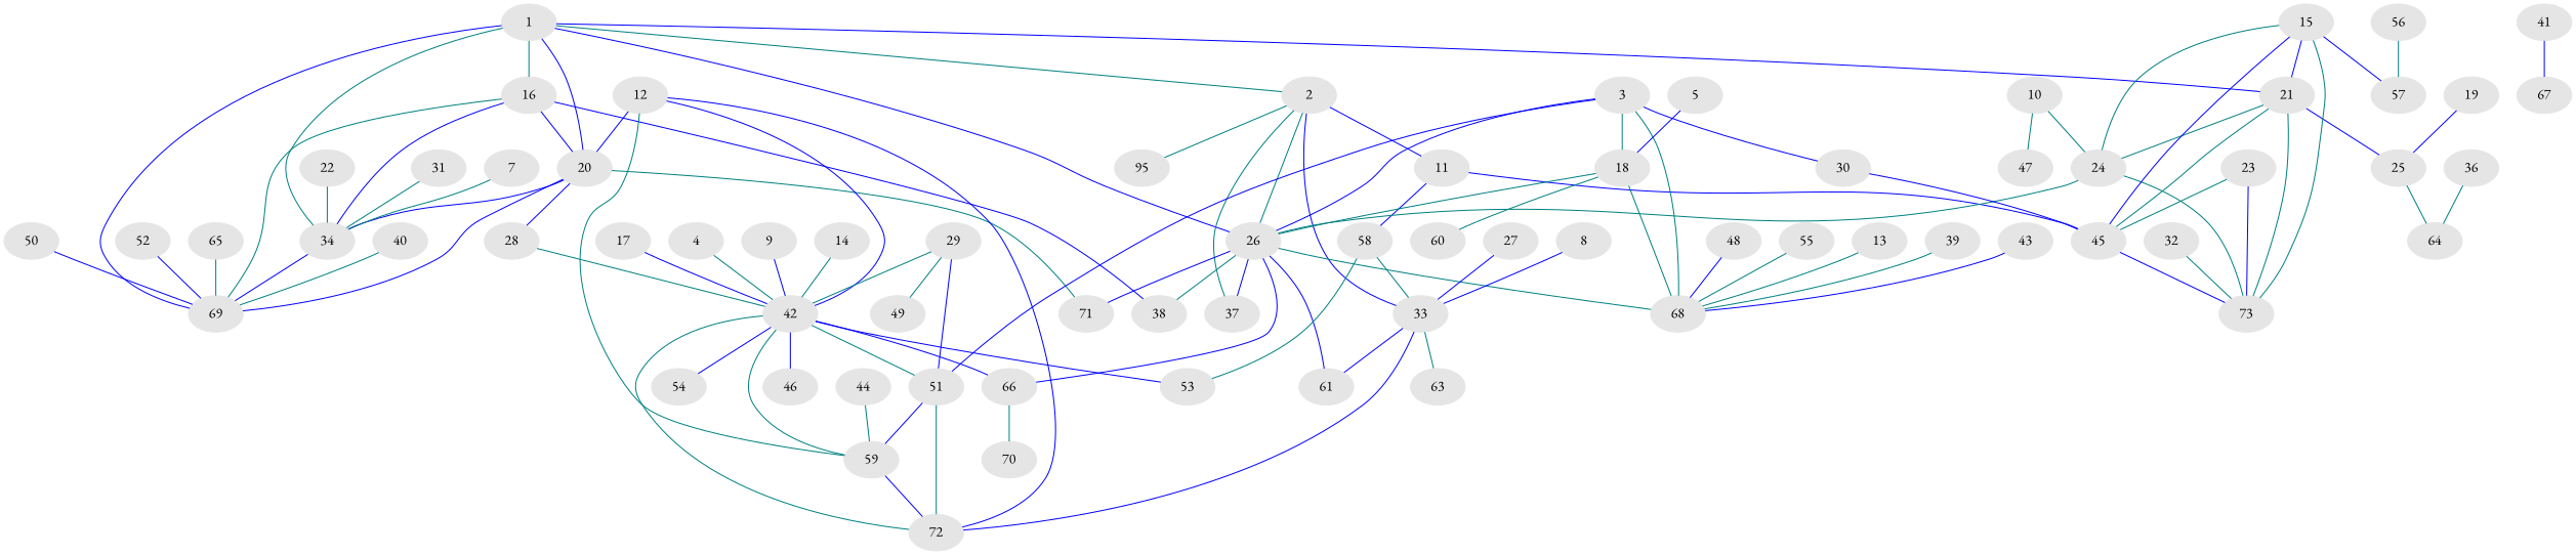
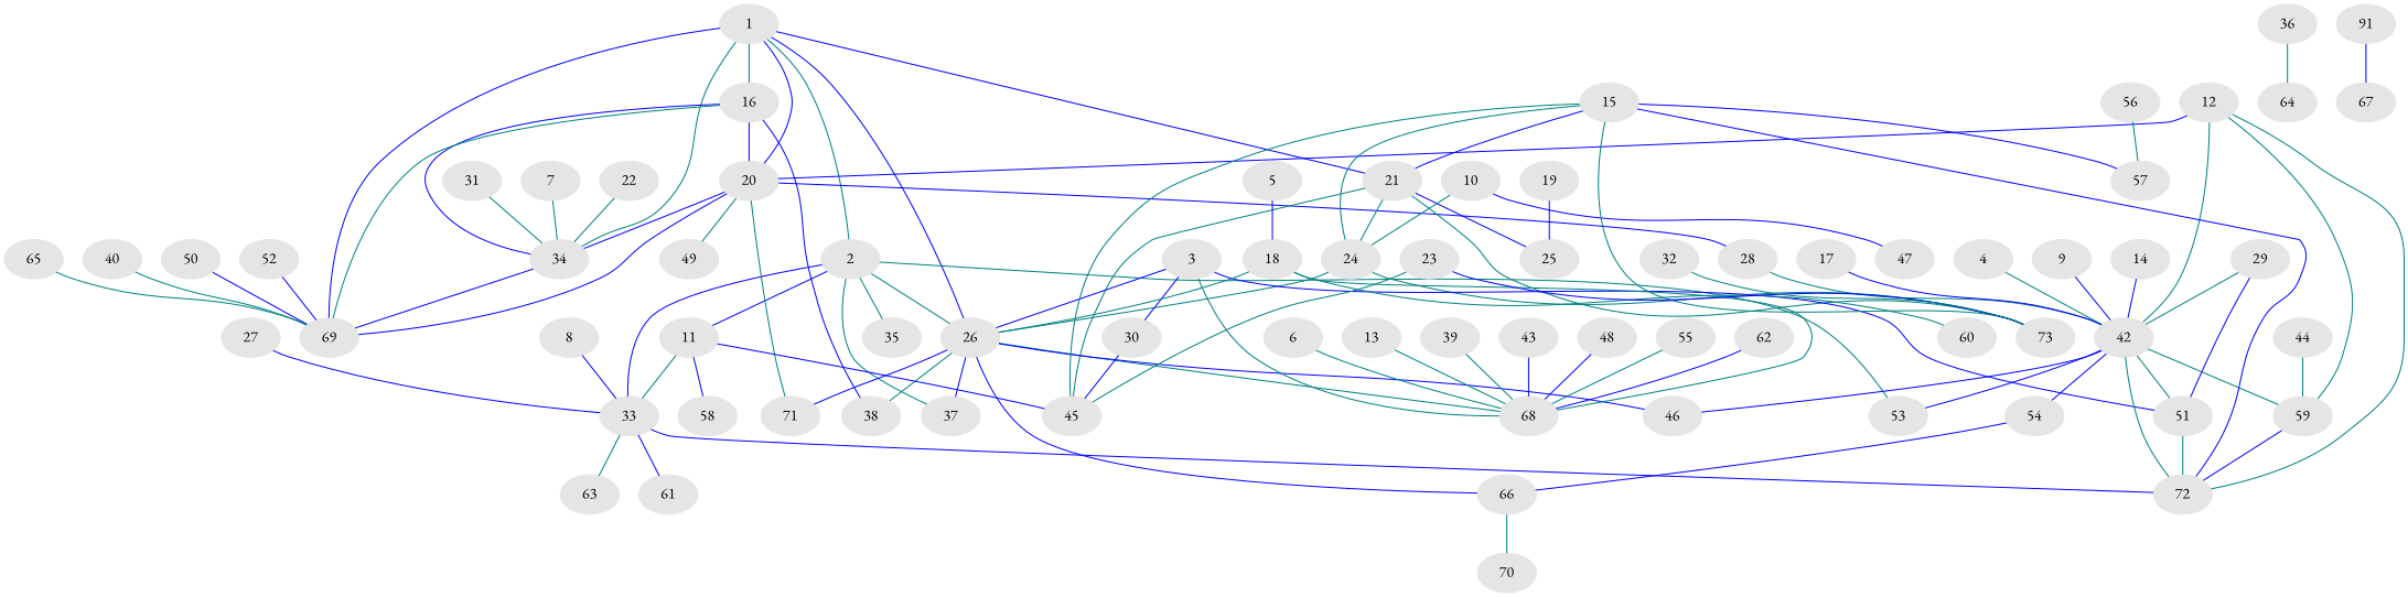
  graph {
    fontname="EB Garamond"
    node [color=gray90 fontname="EB Garamond" style=filled]
    edge [color=teal fontname="EB Garamond" weight=1.0]
    1
    2
    16
    20
    21
    26
    34
    69
    11
    33
-   35 [label=95]
+   35
    37
    53
    38
    28
    49
    71
    24
    45
    73
    25
    68
    46
    66
    58
    72
    61
    63
    3
    18
    51
    30
    60
    59
    4
    42
    54
    5
+   6
    7
    8
    9
    10
    47
    12
    13
    14
    15
    57
    17
    19
    64
    22
    23
    70
    27
    29
    31
    32
    36
    39
    40
-   41
+   41 [label=91]
    67
    43
    44
    48
    50
    52
    55
    56
+   62
    65
    1 -- 2
    1 -- 16 [weight=2.0]
    1 -- 20 [color=blue weight=2.0]
    1 -- 21 [color=blue]
    1 -- 26 [color=blue]
    1 -- 34 [weight=2.0]
    1 -- 69 [color=blue weight=2.0]
    2 -- 26
    2 -- 11 [color=blue weight=2.0]
    2 -- 33 [color=blue weight=6.0]
    2 -- 35
    2 -- 37
-   58 -- 53
+   2 -- 53
    16 -- 20 [color=blue]
    16 -- 34 [color=blue]
    16 -- 69
    16 -- 38 [color=blue]
    20 -- 34 [color=blue]
    20 -- 69 [color=blue]
    20 -- 28 [color=blue]
-   29 -- 49
+   20 -- 49
    20 -- 71
    21 -- 24
    21 -- 45
    21 -- 73 [weight=2.0]
    21 -- 25 [color=blue]
    26 -- 37 [color=blue]
    26 -- 38
    26 -- 71 [color=blue]
    26 -- 68 [weight=2.0]
-   26 -- 61 [color=blue]
+   26 -- 46 [color=blue]
    26 -- 66 [color=blue]
    34 -- 69 [color=blue]
-   58 -- 33 [weight=3.0]
+   11 -- 33 [weight=3.0]
    11 -- 45 [color=blue]
    11 -- 58 [color=blue]
    33 -- 72 [color=blue]
    33 -- 61 [color=blue]
    33 -- 63
    28 -- 42
    24 -- 26
    24 -- 73 [weight=2.0]
-   45 -- 73 [color=blue weight=2.0]
-   25 -- 64
    66 -- 70
    3 -- 26 [color=blue]
    3 -- 68 [weight=2.0]
-   3 -- 18 [weight=2.0]
    3 -- 51 [color=blue]
    3 -- 30 [color=blue]
    18 -- 26 [weight=2.0]
    18 -- 68 [weight=4.0]
    18 -- 60
    51 -- 72 [weight=2.0]
-   51 -- 59 [color=blue weight=2.0]
    30 -- 45 [color=blue]
    59 -- 72 [color=blue]
    4 -- 42
    42 -- 53 [color=blue]
    42 -- 46 [color=blue]
-   42 -- 66 [color=blue]
+   54 -- 66 [color=blue]
    42 -- 72
    42 -- 51 [weight=2.0]
    42 -- 59
    42 -- 54 [color=blue]
    5 -- 18 [color=blue]
+   6 -- 68
    7 -- 34
    8 -- 33 [color=blue]
    9 -- 42 [color=blue]
    10 -- 24
-   10 -- 47
+   10 -- 47 [color=blue]
    12 -- 20 [color=blue weight=2.0]
-   12 -- 72 [color=blue]
+   12 -- 72
    12 -- 59
-   12 -- 42 [color=blue]
+   12 -- 42
    13 -- 68
-   14 -- 42
+   14 -- 42 [color=blue]
    15 -- 21 [color=blue]
    15 -- 24
-   15 -- 45 [color=blue]
+   15 -- 45
    15 -- 73 [weight=2.0]
+   15 -- 72 [color=blue]
    15 -- 57 [color=blue]
    17 -- 42 [color=blue]
    19 -- 25 [color=blue]
    22 -- 34
    23 -- 45
    23 -- 73 [color=blue]
    27 -- 33 [color=blue]
    29 -- 51 [color=blue weight=2.0]
    29 -- 42
    31 -- 34
    32 -- 73
    36 -- 64
    39 -- 68
    40 -- 69
    41 -- 67 [color=blue]
    43 -- 68 [color=blue]
    44 -- 59
    48 -- 68 [color=blue]
    50 -- 69 [color=blue]
    52 -- 69 [color=blue]
    55 -- 68
    56 -- 57
+   62 -- 68 [color=blue]
    65 -- 69
  }
